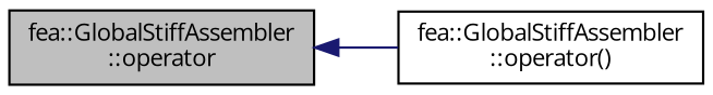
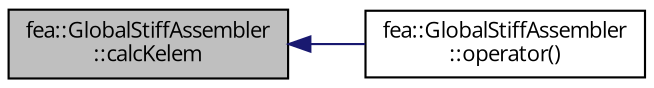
  digraph {
    rankdir=LR
    fontname="Open Sans"
    node [color=black fontname="Open Sans" fontsize=10 shape=record style=filled]
-   n1 [fillcolor=grey75 fontcolor=black height=0.2 label="fea::GlobalStiffAssembler\l::operator" width=0.4]
+   n1 [fillcolor=grey75 fontcolor=black height=0.2 label="fea::GlobalStiffAssembler\l::calcKelem" width=0.4]
    n2 [fillcolor=white height=0.2 label="fea::GlobalStiffAssembler\l::operator()" width=0.4]
    n1 -> n2 [color=midnightblue dir=back fontname="Open Sans" fontsize=10 labelfontname=Helvetica labelfontsize=10 style=solid]
  }
